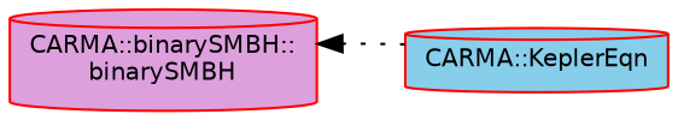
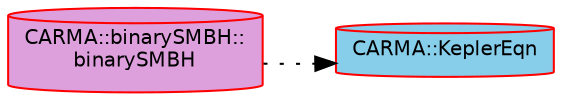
  digraph {
    rankdir=LR
    node [color=red fontname=Helvetica fontsize=10 shape=cylinder style=filled]
    n1 [fillcolor=plum fontcolor=black height=0.2 label="CARMA::binarySMBH::\lbinarySMBH" width=0.4]
    n2 [fillcolor=skyblue height=0.2 label="CARMA::KeplerEqn" width=0.4]
-   n2 -> n1 [color=black fontname=Helvetica fontsize=10 labelfontname=Helvetica labelfontsize=10 style=dotted]
+   n1 -> n2 [color=black fontname=Helvetica fontsize=10 labelfontname=Helvetica labelfontsize=10 style=dotted]
  }
